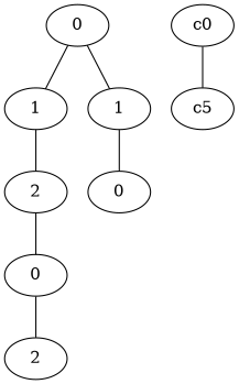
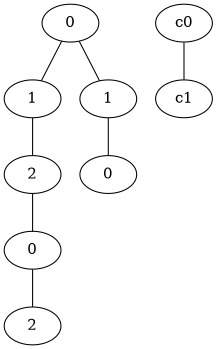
  graph {
    n1 [label=0]
    n2 [label=1]
    n3 [label=1]
    n4 [label=2]
    n5 [label=0]
    n6 [label=0]
    n7 [label=2]
    c0
-   c1 [label=c5]
+   c1
    n1 -- n2
    n1 -- n3
    n2 -- n4
    n3 -- n5
    n4 -- n6
    n6 -- n7
    c0 -- c1
  }
